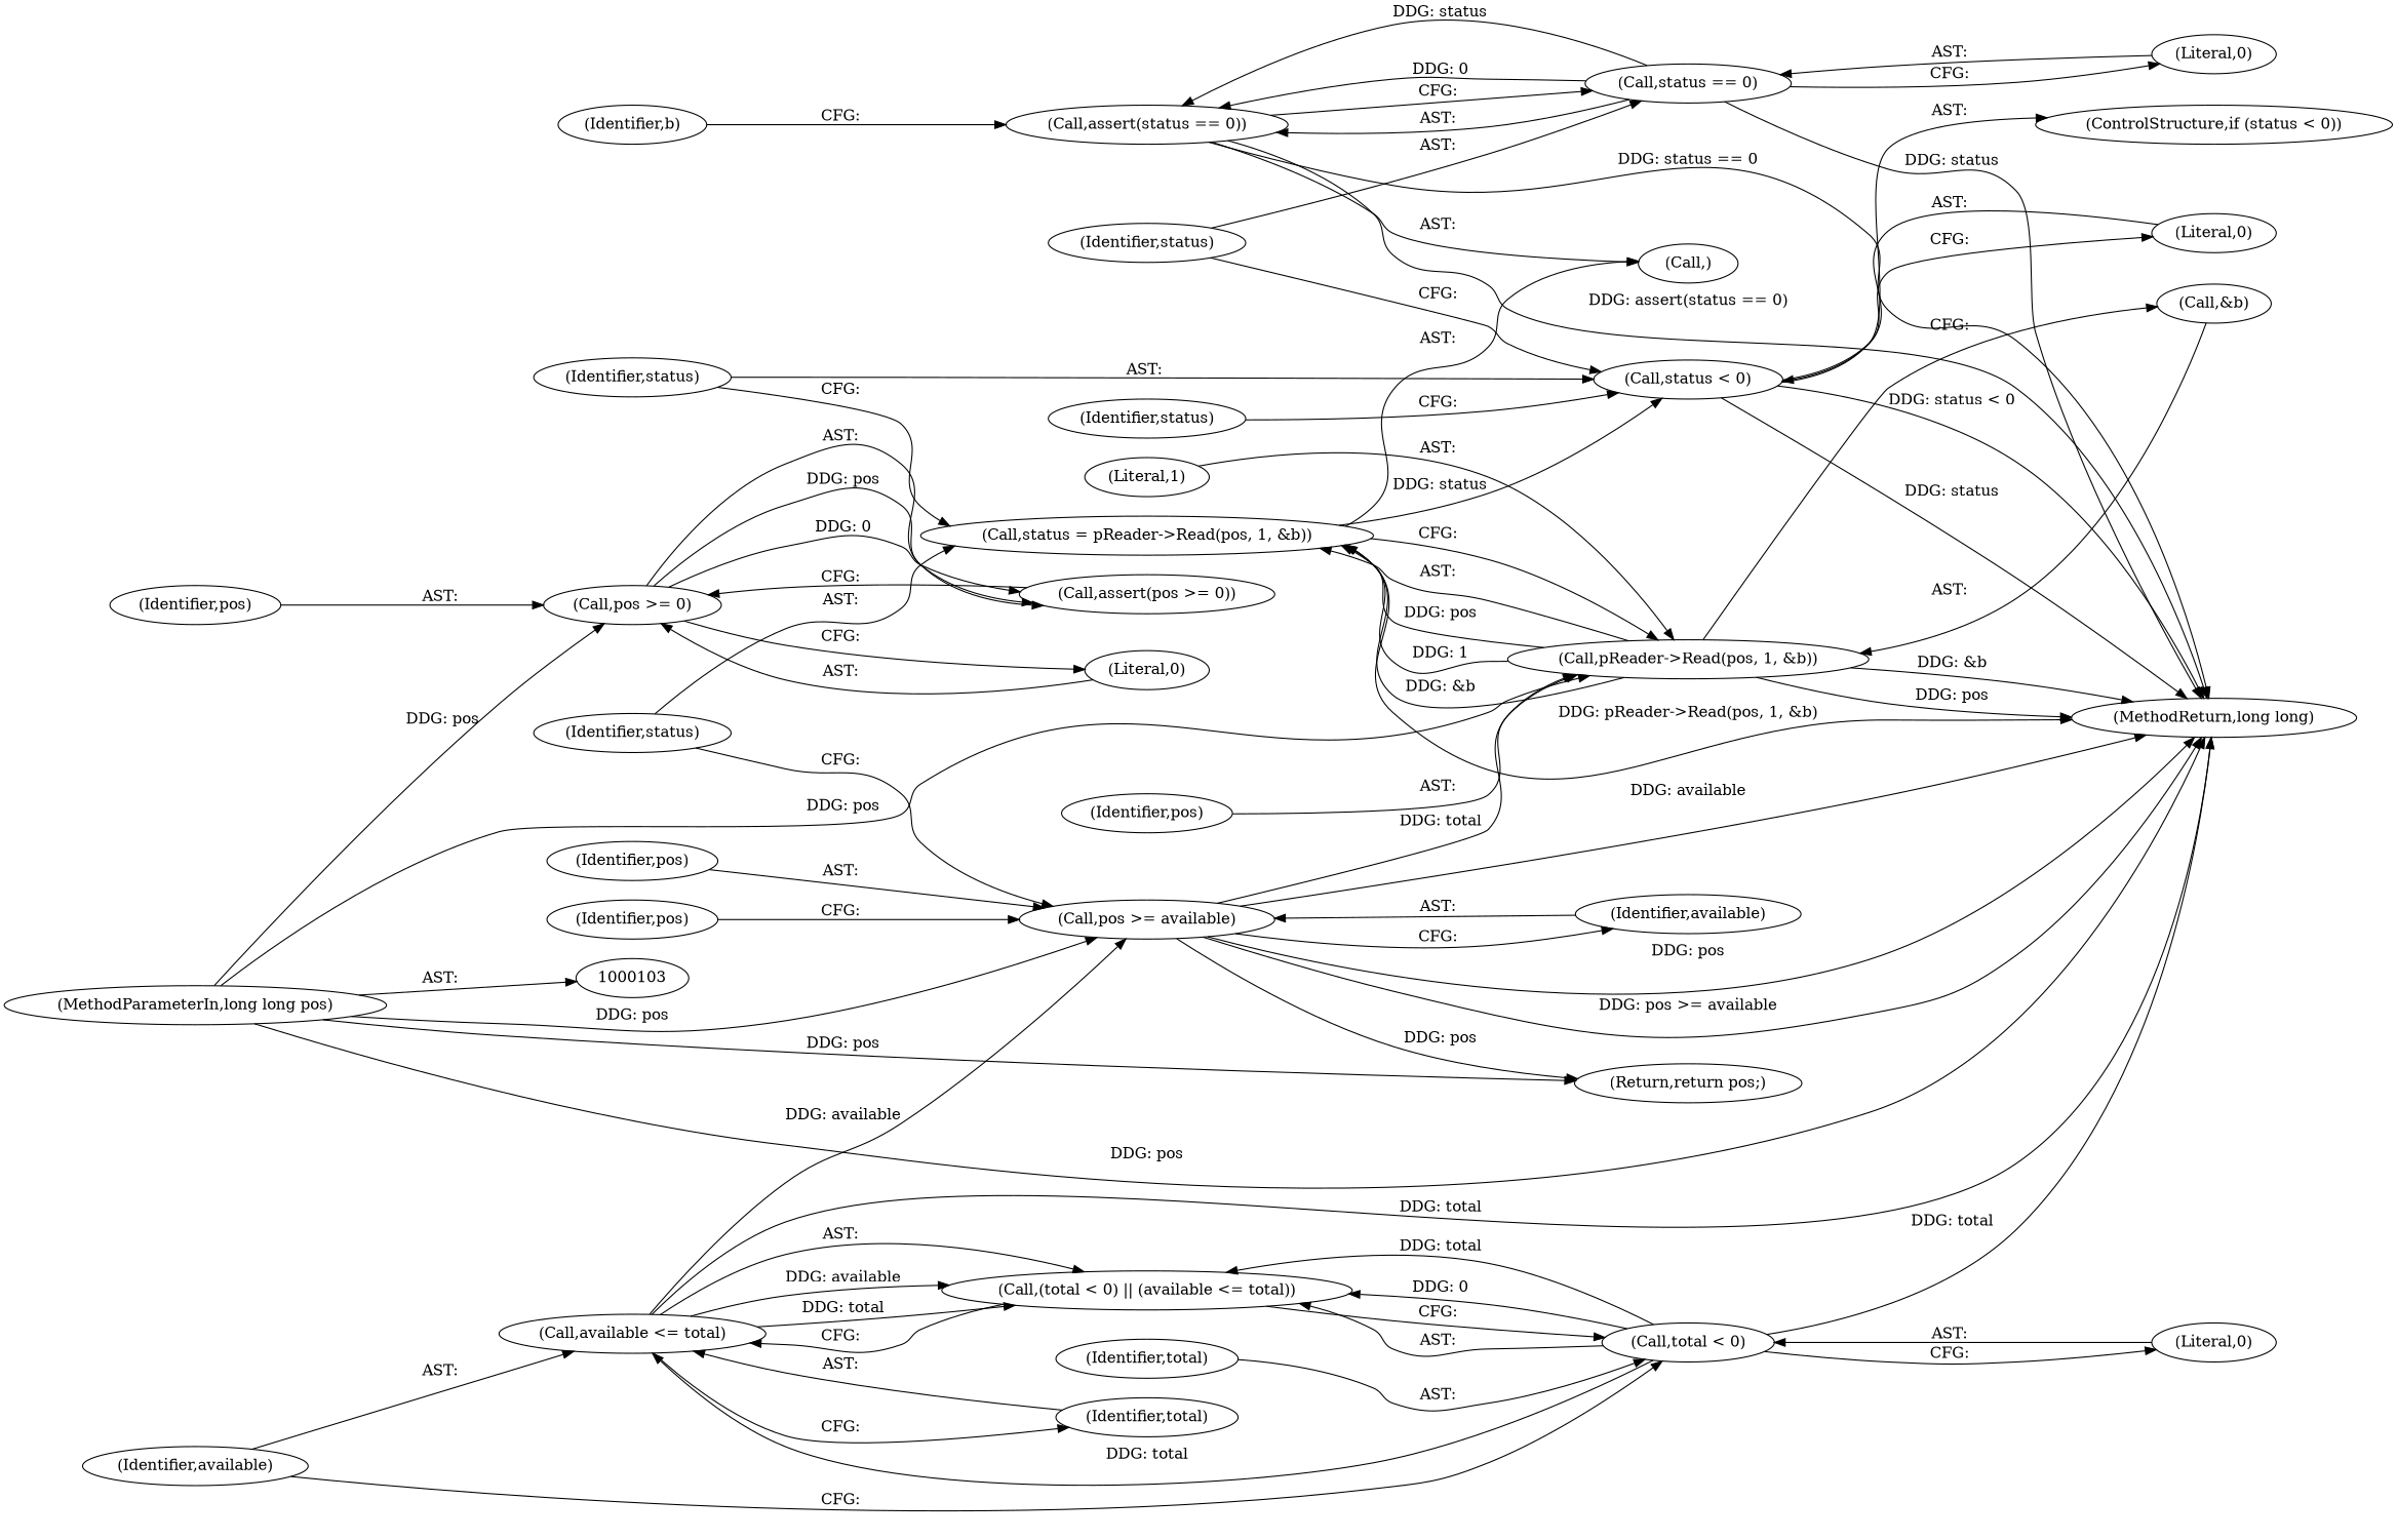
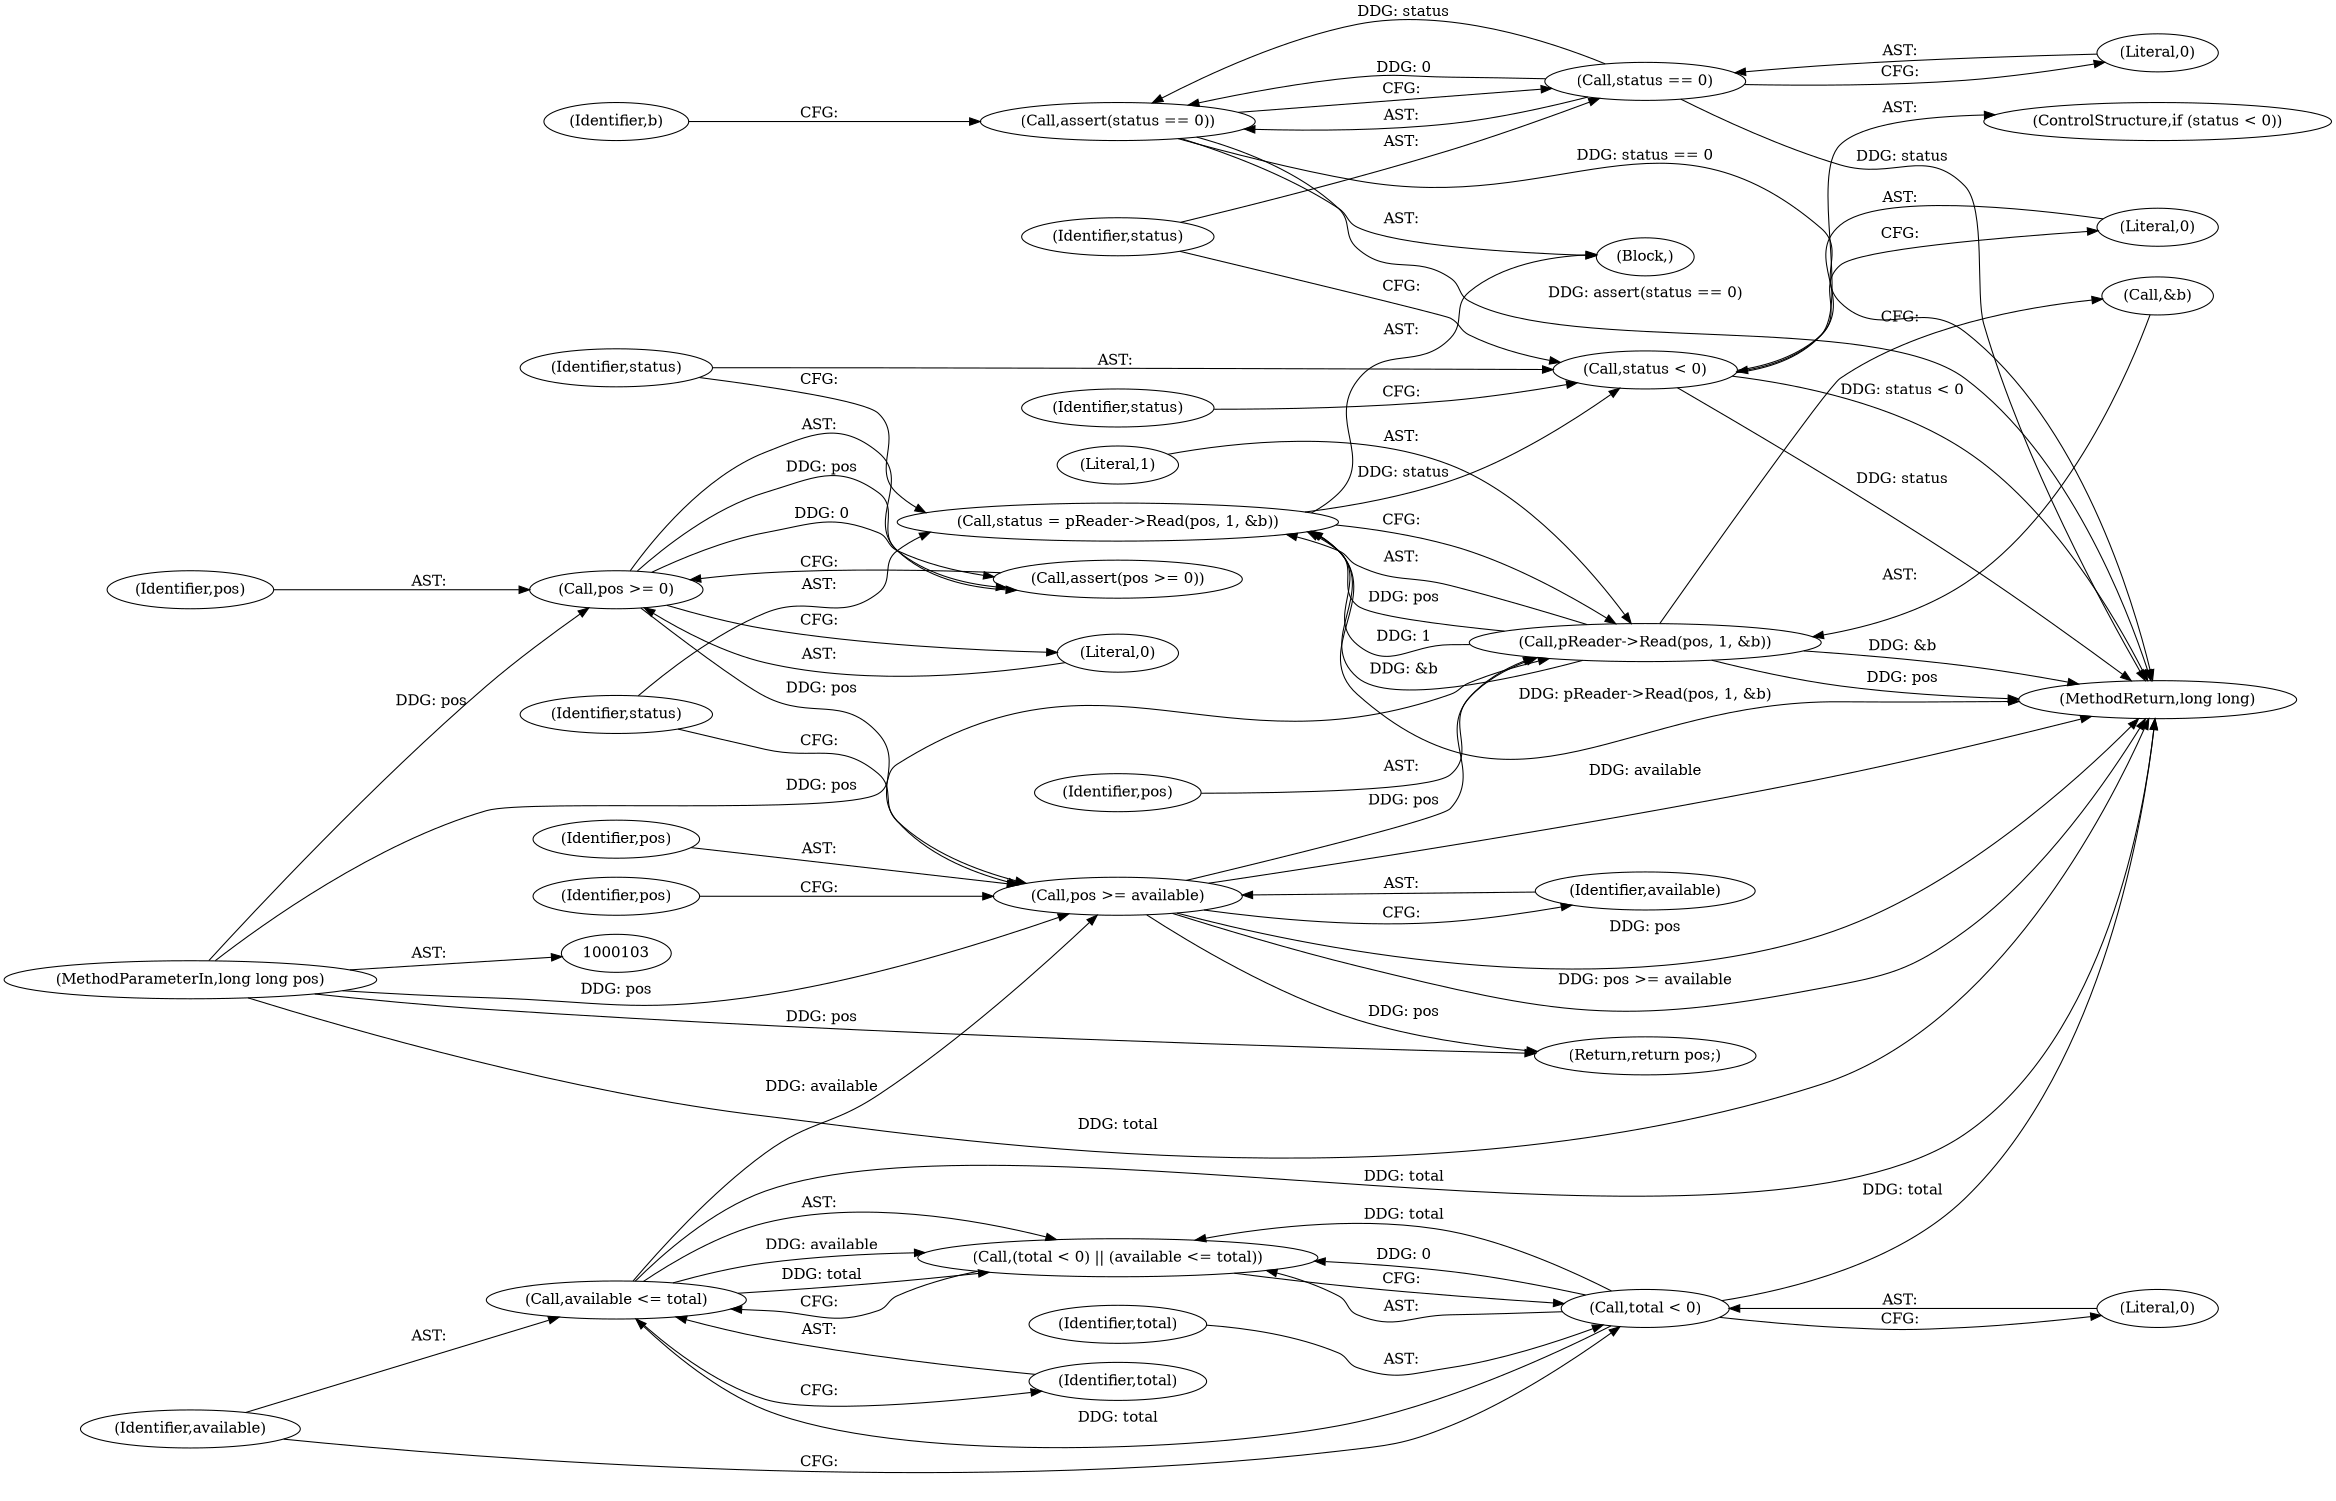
  digraph {
    rankdir=LR
    n1 [label="(Call,assert(status == 0))"]
    n2 [label="(Call,status == 0)"]
    n3 [label="(MethodReturn,long long)"]
-   n4 [label="(Call,)"]
+   n4 [label="(Block,)"]
    n5 [label="(Literal,0)"]
    n6 [label="(Call,status < 0)"]
    n7 [label="(Literal,0)"]
    n8 [label="(ControlStructure,if (status < 0))"]
    n9 [label="(Call,status = pReader->Read(pos, 1, &b))"]
    n10 [label="(Call,pReader->Read(pos, 1, &b))"]
    n11 [label="(Call,&b)"]
    n12 [label="(Call,pos >= available)"]
    n13 [label="(Return,return pos;)"]
    n14 [label="(Identifier,available)"]
    n15 [label="(Call,pos >= 0)"]
    n16 [label="(Call,assert(pos >= 0))"]
    n17 [label="(Literal,0)"]
    n18 [label="(MethodParameterIn,long long pos)"]
    1000103
    n20 [label="(Call,available <= total)"]
    n21 [label="(Identifier,total)"]
    n22 [label="(Call,(total < 0) || (available <= total))"]
    n23 [label="(Call,total < 0)"]
    n24 [label="(Literal,0)"]
    n25 [label="(Identifier,status)"]
    n26 [label="(Identifier,pos)"]
    n27 [label="(Identifier,b)"]
    n28 [label="(Identifier,status)"]
    n29 [label="(Identifier,status)"]
    n30 [label="(Identifier,total)"]
    n31 [label="(Identifier,pos)"]
    n32 [label="(Identifier,pos)"]
    n33 [label="(Identifier,available)"]
    n34 [label="(Literal,1)"]
    n35 [label="(Identifier,status)"]
    n36 [label="(Identifier,pos)"]
    n1 -> n2 [label="CFG: "]
    n1 -> n3 [label="DDG: status == 0"]
    n1 -> n3 [label="DDG: assert(status == 0)"]
    n1 -> n4 [label="AST: "]
    n2 -> n1 [label="AST: "]
    n2 -> n1 [label="DDG: status"]
    n2 -> n1 [label="DDG: 0"]
    n2 -> n3 [label="DDG: status"]
    n2 -> n5 [label="CFG: "]
    n5 -> n2 [label="AST: "]
    n6 -> n3 [label="DDG: status < 0"]
    n6 -> n3 [label="DDG: status"]
    n6 -> n7 [label="CFG: "]
    n6 -> n8 [label="AST: "]
    n7 -> n6 [label="AST: "]
    n9 -> n3 [label="DDG: pReader->Read(pos, 1, &b)"]
    n9 -> n4 [label="AST: "]
    n9 -> n6 [label="DDG: status"]
    n9 -> n10 [label="CFG: "]
    n10 -> n3 [label="DDG: &b"]
    n10 -> n3 [label="DDG: pos"]
    n10 -> n9 [label="AST: "]
    n10 -> n9 [label="DDG: pos"]
    n10 -> n9 [label="DDG: 1"]
    n10 -> n9 [label="DDG: &b"]
    n10 -> n11 [label="CFG: "]
    n11 -> n10 [label="AST: "]
    n12 -> n3 [label="DDG: available"]
    n12 -> n3 [label="DDG: pos"]
    n12 -> n3 [label="DDG: pos >= available"]
-   n12 -> n10 [label="DDG: total"]
+   n12 -> n10 [label="DDG: pos"]
    n12 -> n13 [label="DDG: pos"]
    n12 -> n14 [label="CFG: "]
    n14 -> n12 [label="AST: "]
+   n15 -> n12 [label="DDG: pos"]
    n15 -> n16 [label="AST: "]
    n15 -> n16 [label="DDG: pos"]
    n15 -> n16 [label="DDG: 0"]
    n15 -> n17 [label="CFG: "]
    n16 -> n15 [label="CFG: "]
    n17 -> n15 [label="AST: "]
-   n18 -> n3 [label="DDG: pos"]
+   n18 -> n3 [label="DDG: total"]
    n18 -> n10 [label="DDG: pos"]
    n18 -> n12 [label="DDG: pos"]
    n18 -> n13 [label="DDG: pos"]
    n18 -> n15 [label="DDG: pos"]
    n18 -> 1000103 [label="AST: "]
    n20 -> n3 [label="DDG: total"]
    n20 -> n12 [label="DDG: available"]
    n20 -> n21 [label="CFG: "]
    n20 -> n22 [label="AST: "]
    n20 -> n22 [label="DDG: available"]
    n20 -> n22 [label="DDG: total"]
    n21 -> n20 [label="AST: "]
    n22 -> n20 [label="CFG: "]
    n22 -> n23 [label="CFG: "]
    n23 -> n3 [label="DDG: total"]
    n23 -> n20 [label="DDG: total"]
    n23 -> n22 [label="AST: "]
    n23 -> n22 [label="DDG: total"]
    n23 -> n22 [label="DDG: 0"]
    n23 -> n24 [label="CFG: "]
    n24 -> n23 [label="AST: "]
    n25 -> n6 [label="AST: "]
    n25 -> n9 [label="CFG: "]
    n26 -> n12 [label="AST: "]
    n27 -> n1 [label="CFG: "]
    n28 -> n2 [label="AST: "]
    n28 -> n6 [label="CFG: "]
    n29 -> n9 [label="AST: "]
    n29 -> n12 [label="CFG: "]
    n30 -> n23 [label="AST: "]
    n31 -> n15 [label="AST: "]
    n32 -> n10 [label="AST: "]
    n33 -> n20 [label="AST: "]
    n33 -> n23 [label="CFG: "]
    n34 -> n10 [label="AST: "]
    n35 -> n6 [label="CFG: "]
    n36 -> n12 [label="CFG: "]
  }
